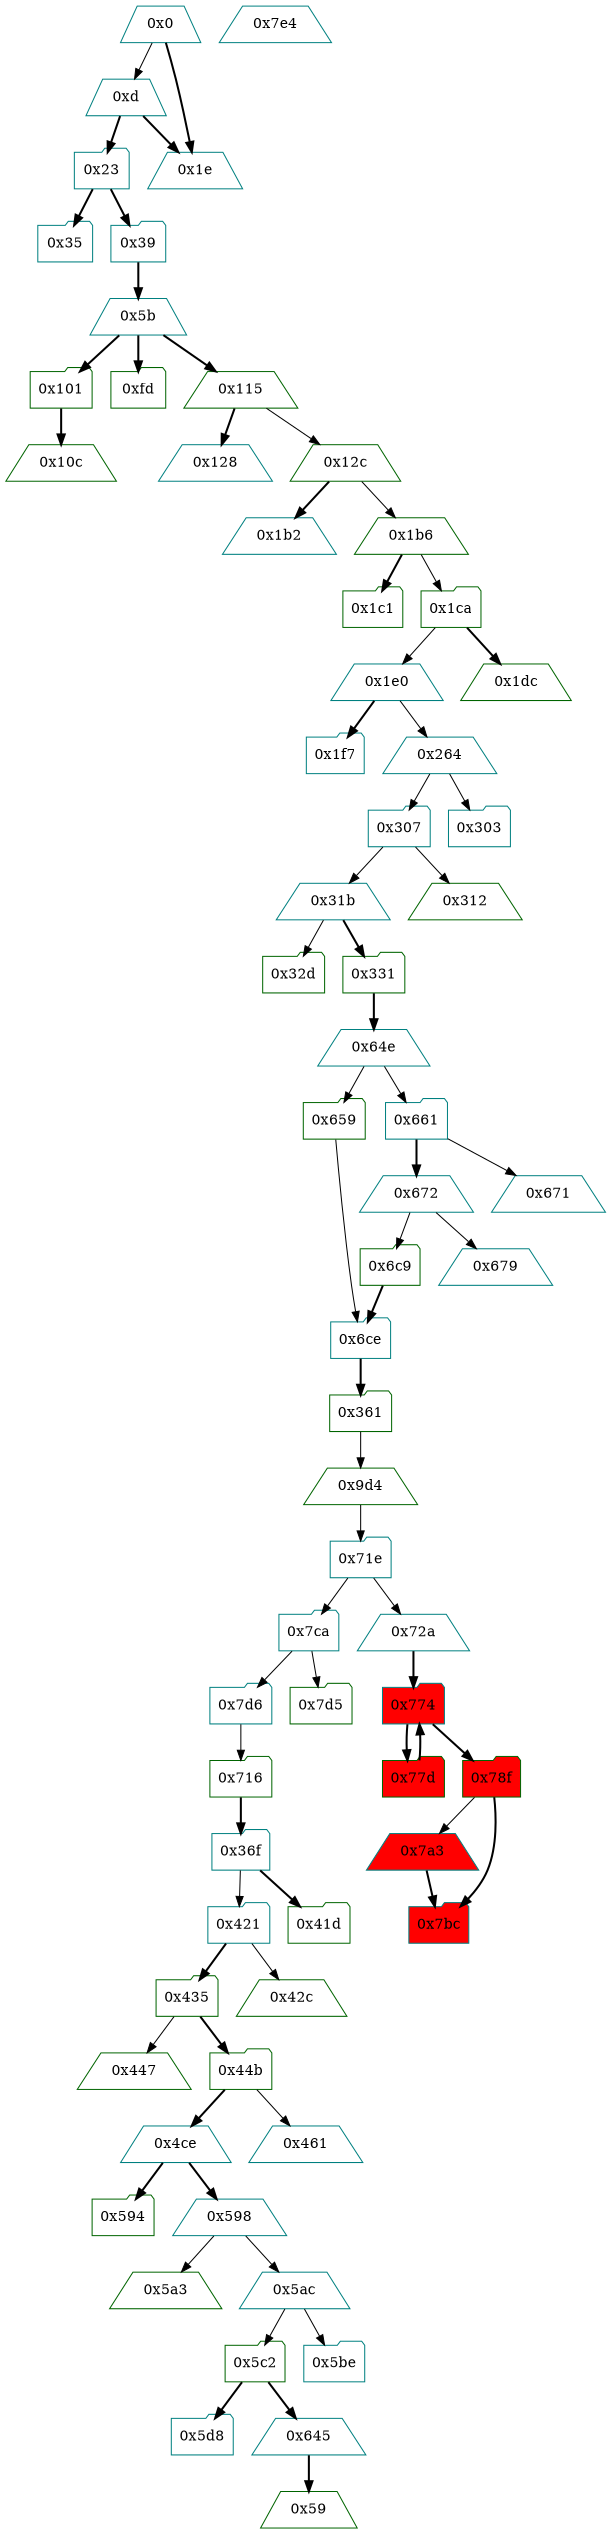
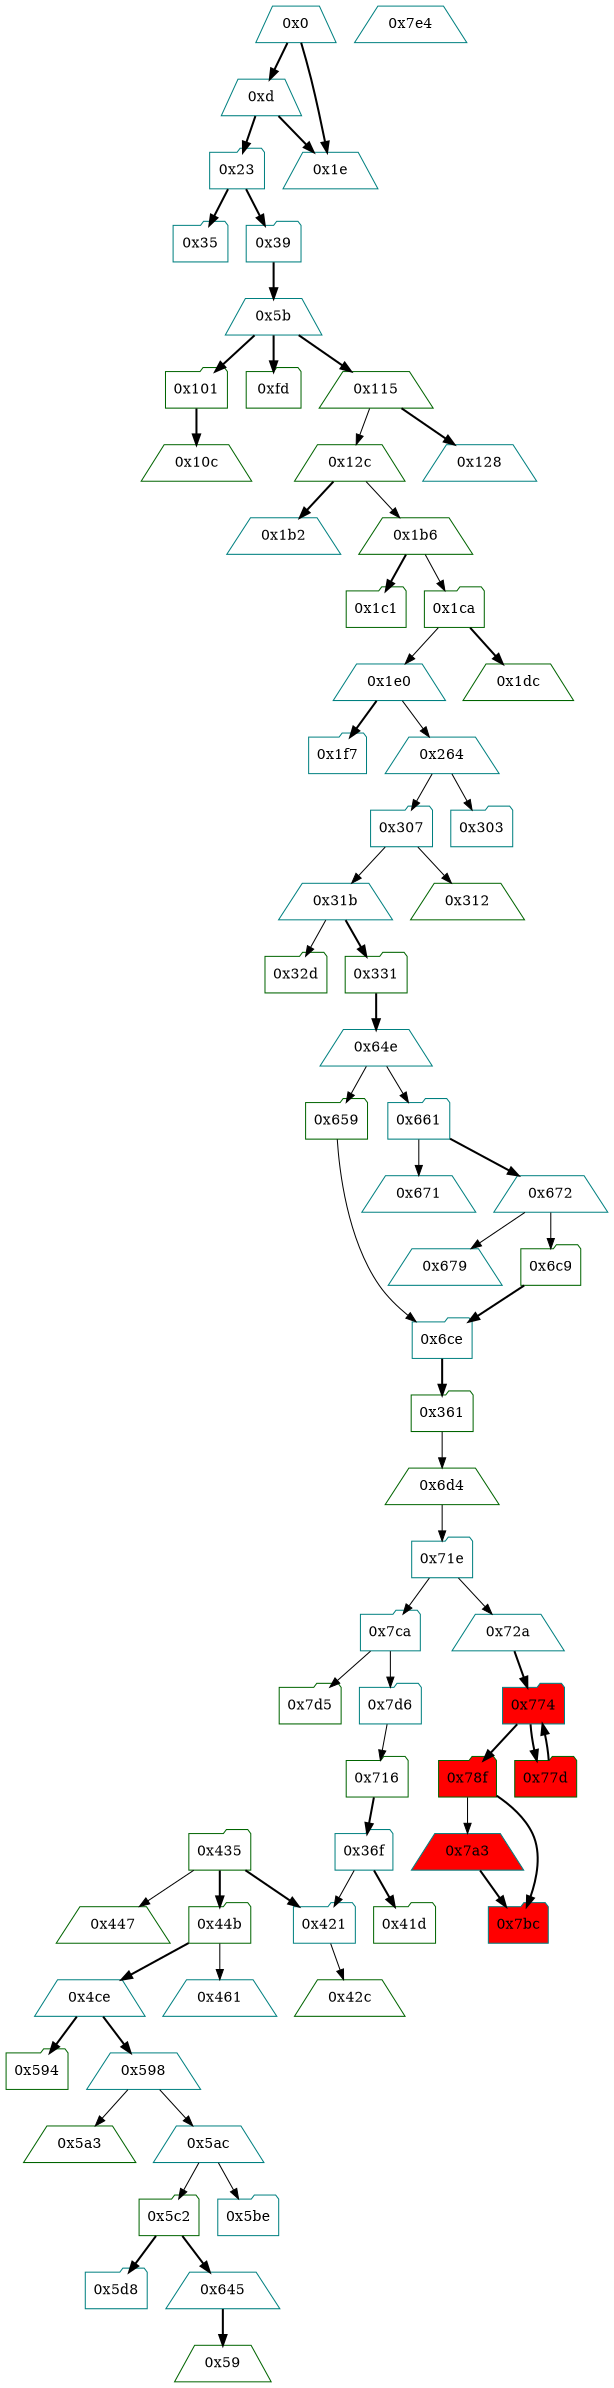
  strict digraph {
    node [color=teal fillcolor=white shape=folder style=filled]
    edge [style=bold]
    "0x64e" [shape=trapezium]
    "0x659" [color=darkgreen]
    "0x661"
    "0x6ce"
    "0x672" [shape=trapezium]
    "0x671" [shape=trapezium]
    "0x32d" [color=darkgreen]
    "0x447" [color=darkgreen shape=trapezium]
    "0x59" [color=darkgreen shape=trapezium]
    "0x435" [color=darkgreen]
    "0x421"
    "0x42c" [color=darkgreen shape=trapezium]
    "0x44b" [color=darkgreen]
    "0xd" [shape=trapezium]
    "0x23"
    "0x1e" [shape=trapezium]
    "0x35"
    "0x39"
    "0x7a3" [fillcolor=red shape=trapezium]
    "0x7bc" [fillcolor=red]
    "0x4ce" [shape=trapezium]
    "0x461" [shape=trapezium]
    "0x5a3" [color=darkgreen shape=trapezium]
    "0x594" [color=darkgreen]
    "0x1e0" [shape=trapezium]
    "0x1f7"
    "0x264" [shape=trapezium]
    "0x307"
    "0x303"
    "0x7ca"
    "0x7d6"
    "0x7d5" [color=darkgreen]
    "0x716" [color=darkgreen]
    "0x128" [shape=trapezium]
    "0x5b" [shape=trapezium]
    "0x101" [color=darkgreen]
    "0xfd" [color=darkgreen]
    "0x115" [color=darkgreen shape=trapezium]
    "0x10c" [color=darkgreen shape=trapezium]
    "0x72a" [shape=trapezium]
    "0x774" [fillcolor=red]
    "0x77d" [color=darkgreen fillcolor=red]
    "0x78f" [color=darkgreen fillcolor=red]
    "0x1b2" [shape=trapezium]
    "0x5c2" [color=darkgreen]
    "0x5d8"
    "0x645" [shape=trapezium]
    "0x6c9" [color=darkgreen]
    "0x679" [shape=trapezium]
    "0x331" [color=darkgreen]
    "0x1c1" [color=darkgreen]
    "0x598" [shape=trapezium]
    "0x5ac" [shape=trapezium]
    "0x5be"
    "0x361" [color=darkgreen]
-   "0x6d4" [color=darkgreen shape=trapezium label="0x9d4"]
+   "0x6d4" [color=darkgreen shape=trapezium]
    "0x71e"
    "0x36f"
    "0x41d" [color=darkgreen]
    "0x31b" [shape=trapezium]
    "0x312" [color=darkgreen shape=trapezium]
    "0x12c" [color=darkgreen shape=trapezium]
    "0x1b6" [color=darkgreen shape=trapezium]
    "0x1ca" [color=darkgreen]
    "0x7e4" [shape=trapezium]
    "0x1dc" [color=darkgreen shape=trapezium]
    "0x0" [shape=trapezium]
    "0x64e" -> "0x659" [style=solid]
    "0x64e" -> "0x661" [style=solid]
    "0x659" -> "0x6ce" [style=solid]
    "0x661" -> "0x672"
    "0x661" -> "0x671" [style=solid]
    "0x6ce" -> "0x361"
    "0x672" -> "0x6c9" [style=solid]
    "0x672" -> "0x679" [style=solid]
    "0x435" -> "0x447" [style=solid]
    "0x435" -> "0x44b"
-   "0x421" -> "0x435"
+   "0x435" -> "0x421"
    "0x421" -> "0x42c" [style=solid]
    "0x44b" -> "0x4ce"
    "0x44b" -> "0x461" [style=solid]
    "0xd" -> "0x23"
    "0xd" -> "0x1e"
    "0x23" -> "0x35"
    "0x23" -> "0x39"
    "0x39" -> "0x5b"
    "0x7a3" -> "0x7bc"
    "0x4ce" -> "0x594"
    "0x4ce" -> "0x598"
    "0x1e0" -> "0x1f7"
    "0x1e0" -> "0x264" [style=solid]
    "0x264" -> "0x307" [style=solid]
    "0x264" -> "0x303" [style=solid]
    "0x307" -> "0x31b" [style=solid]
    "0x307" -> "0x312" [style=solid]
    "0x7ca" -> "0x7d6" [style=solid]
    "0x7ca" -> "0x7d5" [style=solid]
    "0x7d6" -> "0x716" [style=solid]
    "0x716" -> "0x36f"
    "0x5b" -> "0x101"
    "0x5b" -> "0xfd"
    "0x5b" -> "0x115"
    "0x101" -> "0x10c"
    "0x115" -> "0x128"
    "0x115" -> "0x12c" [style=solid]
    "0x72a" -> "0x774"
    "0x774" -> "0x77d"
    "0x774" -> "0x78f"
    "0x77d" -> "0x774"
    "0x78f" -> "0x7a3" [style=solid]
    "0x78f" -> "0x7bc"
    "0x5c2" -> "0x5d8"
    "0x5c2" -> "0x645"
    "0x645" -> "0x59"
    "0x6c9" -> "0x6ce"
    "0x331" -> "0x64e"
    "0x598" -> "0x5a3" [style=solid]
    "0x598" -> "0x5ac" [style=solid]
    "0x5ac" -> "0x5c2" [style=solid]
    "0x5ac" -> "0x5be" [style=solid]
    "0x361" -> "0x6d4" [style=solid]
    "0x6d4" -> "0x71e" [style=solid]
    "0x71e" -> "0x7ca" [style=solid]
    "0x71e" -> "0x72a" [style=solid]
    "0x36f" -> "0x421" [style=solid]
    "0x36f" -> "0x41d"
    "0x31b" -> "0x32d" [style=solid]
    "0x31b" -> "0x331"
    "0x12c" -> "0x1b2"
    "0x12c" -> "0x1b6" [style=solid]
    "0x1b6" -> "0x1c1"
    "0x1b6" -> "0x1ca" [style=solid]
    "0x1ca" -> "0x1e0" [style=solid]
    "0x1ca" -> "0x1dc"
-   "0x0" -> "0xd" [style=solid]
+   "0x0" -> "0xd"
    "0x0" -> "0x1e"
  }
